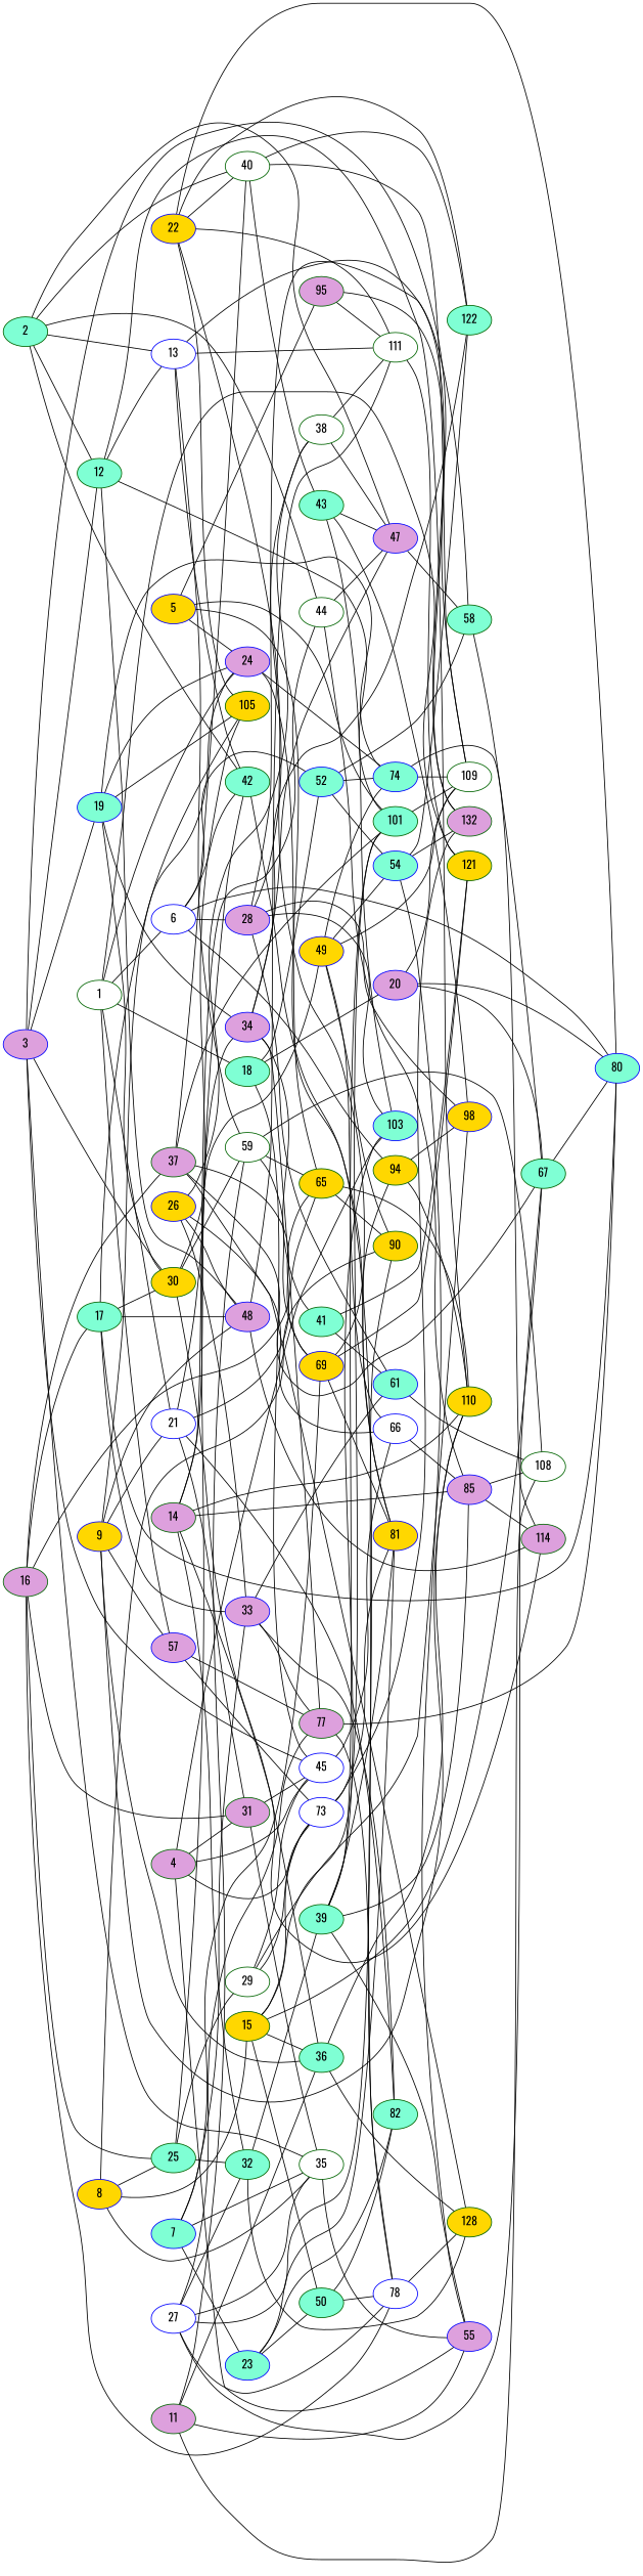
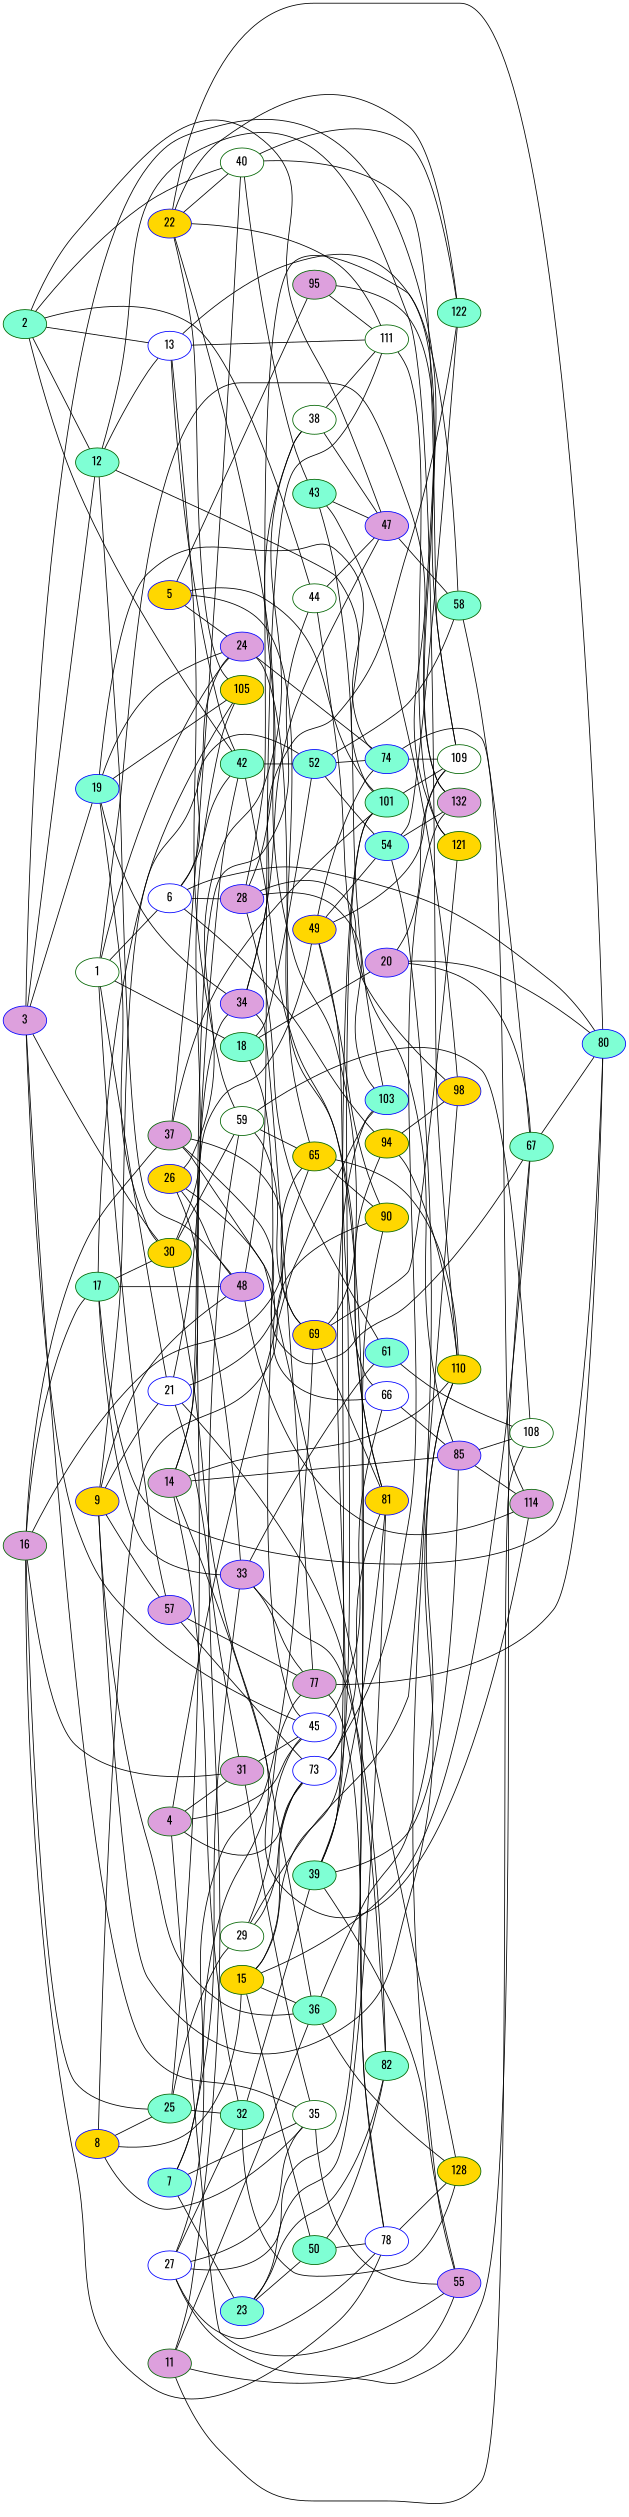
  graph {
    fontname=Oswald
    rankdir=LR
    node [color=darkgreen fillcolor=aquamarine fontname=Oswald style=filled]
    edge [fontname=Oswald]
    1 [fillcolor=white super="+72"]
    6 [color=blue fillcolor=white super="+115"]
    18
    21 [color=blue fillcolor=white super="+91"]
    24 [color=blue fillcolor=plum super="+118"]
    57 [color=blue fillcolor=plum]
    121 [fillcolor=gold]
    42 [super="+130"]
    28 [color=blue fillcolor=plum super="+113"]
    52 [color=blue super="+76"]
    80 [color=blue super="+99"]
    94 [fillcolor=gold]
    45 [color=blue fillcolor=white super="+56"]
    20 [color=blue fillcolor=plum]
    31 [fillcolor=plum super="+104"]
    65 [fillcolor=gold super="+107"]
    105 [fillcolor=gold]
    82
    74 [color=blue super="+129"]
    73 [color=blue fillcolor=white super="+84"]
    77 [fillcolor=plum super="+120"]
    2 [super="+10"]
    12 [super="+96"]
    13 [color=blue fillcolor=white super="+123"]
    40 [fillcolor=white super="+86"]
    44 [fillcolor=white]
    47 [color=blue fillcolor=plum super="+83"]
    101 [super="+116"]
    48 [color=blue fillcolor=plum super="+62"]
    110 [fillcolor=gold super="+126"]
    59 [fillcolor=white super="+64"]
    111 [fillcolor=white super="+131"]
    132 [fillcolor=plum]
    109 [fillcolor=white super="+117"]
    122
    43
    81 [color=blue fillcolor=gold super="+119"]
    85 [color=blue fillcolor=plum super="+100"]
    58
    3 [color=blue fillcolor=plum super="+68"]
    19 [color=blue super="+97"]
    30 [fillcolor=gold super="+75"]
    35 [fillcolor=white super="+112"]
    34 [color=blue fillcolor=plum super="+127"]
    36 [super="+102"]
    49 [color=blue fillcolor=gold super="+93"]
    55 [color=blue fillcolor=plum super="+63"]
    66 [color=blue fillcolor=white]
    4 [fillcolor=plum super="+51"]
    103 [color=blue]
    5 [color=blue fillcolor=gold]
    78 [color=blue fillcolor=white super="+79"]
    95 [fillcolor=plum]
    128 [fillcolor=gold]
    38 [fillcolor=white]
    61 [color=blue]
    98 [color=blue fillcolor=gold]
    54 [color=blue super="+60"]
    7 [color=blue]
    23 [color=blue]
    33 [color=blue fillcolor=plum super="+71"]
    69 [color=blue fillcolor=gold super="+133"]
    50
    15 [fillcolor=gold super="+124"]
    67 [super="+125"]
    8 [color=blue fillcolor=gold]
    25 [super="+87"]
    90 [fillcolor=gold]
    32 [super="+135"]
    29 [fillcolor=white]
    9 [color=blue fillcolor=gold super="+106"]
    114 [fillcolor=plum]
    11 [fillcolor=plum]
    108 [fillcolor=white]
    14 [fillcolor=plum super="+92"]
    39 [super="+70"]
-   41
    16 [fillcolor=plum super="+134"]
    17 [super="+88"]
    37 [fillcolor=plum super="+89"]
    22 [color=blue fillcolor=gold super="+46"]
    26 [color=blue fillcolor=gold]
    27 [color=blue fillcolor=white super="+53"]
    1 -- 6
    1 -- 18
    1 -- 21
    1 -- 24
    1 -- 57
    1 -- 121
    6 -- 42
    6 -- 28
    6 -- 52
    6 -- 80
    6 -- 94
    18 -- 52
    18 -- 45
    18 -- 20
    21 -- 31
    21 -- 65
    21 -- 105
    21 -- 82
    24 -- 65
    24 -- 74
    57 -- 73
    57 -- 77
+   42 -- 52
    42 -- 81
    28 -- 58
    28 -- 103
    28 -- 38
    28 -- 61
    28 -- 98
    52 -- 74
    52 -- 58
    52 -- 54
    94 -- 110
    94 -- 98
    45 -- 66
    20 -- 80
    20 -- 109
    20 -- 67
    31 -- 45
    31 -- 35
    65 -- 110
    65 -- 90
    74 -- 109
    74 -- 114
    73 -- 132
    73 -- 81
    77 -- 80
    77 -- 78
    2 -- 42
    2 -- 12
    2 -- 13
    2 -- 40
    2 -- 44
    2 -- 47
    12 -- 13
    12 -- 101
    12 -- 48
    12 -- 110
    13 -- 42
    13 -- 59
    13 -- 111
    13 -- 132
    40 -- 109
    40 -- 122
    40 -- 43
    44 -- 47
    44 -- 85
    47 -- 58
    101 -- 109
    48 -- 111
    48 -- 114
    59 -- 65
    59 -- 69
    59 -- 108
    111 -- 121
    43 -- 47
    43 -- 103
    43 -- 98
    85 -- 114
    85 -- 108
    58 -- 67
    3 -- 45
    3 -- 12
    3 -- 109
    3 -- 19
    3 -- 30
    3 -- 35
    19 -- 24
    19 -- 105
    19 -- 74
    19 -- 30
    19 -- 34
    30 -- 59
    30 -- 36
    30 -- 49
    35 -- 55
    34 -- 77
    34 -- 47
    34 -- 122
-   34 -- 41
    36 -- 110
    36 -- 128
    49 -- 74
    49 -- 109
    49 -- 66
    49 -- 54
    49 -- 90
    66 -- 85
    4 -- 45
    4 -- 31 [weight=2]
    4 -- 73
    4 -- 55
    4 -- 103
    5 -- 24
    5 -- 101
    5 -- 78
    5 -- 95
    78 -- 128
    95 -- 111
    95 -- 132
    38 -- 47
    38 -- 111
    61 -- 108
    54 -- 132
    54 -- 122
    54 -- 55 [weight=2]
    7 -- 35
    7 -- 23
    7 -- 33
    7 -- 69
    23 -- 82
    23 -- 81
    23 -- 50
    33 -- 82
    33 -- 77
    33 -- 61
    69 -- 121
    69 -- 94
    69 -- 81
    50 -- 82
    50 -- 78
    15 -- 73
    15 -- 101
    15 -- 36
    15 -- 50
    15 -- 67
    67 -- 80
    8 -- 35
    8 -- 15
    8 -- 25
    8 -- 90
    25 -- 42
    25 -- 32 [weight=2]
    25 -- 29
    32 -- 128
    32 -- 39
    29 -- 45
    29 -- 73
    29 -- 98
    9 -- 21
    9 -- 24
    9 -- 57
    9 -- 48
    9 -- 110
    9 -- 36
    11 -- 59
    11 -- 36
    11 -- 55
    11 -- 108
    14 -- 44
    14 -- 110
    14 -- 85
    14 -- 34
    14 -- 32
    14 -- 114
    39 -- 101
    39 -- 81
    39 -- 85
    39 -- 55
    39 -- 103
-   41 -- 121
-   41 -- 61
    16 -- 31
    16 -- 65
    16 -- 78
    16 -- 25
    16 -- 17
    16 -- 37
    17 -- 80
    17 -- 105
    17 -- 48
    17 -- 30
    17 -- 33
    37 -- 40
    37 -- 101
    37 -- 128
    37 -- 69
    37 -- 67
    22 -- 80
    22 -- 105
    22 -- 40
    22 -- 111
    22 -- 122
    22 -- 81
    26 -- 48
    26 -- 66
    26 -- 38
    26 -- 33
    27 -- 77
    27 -- 35
    27 -- 78
    27 -- 67
    27 -- 90
    27 -- 32
  }
